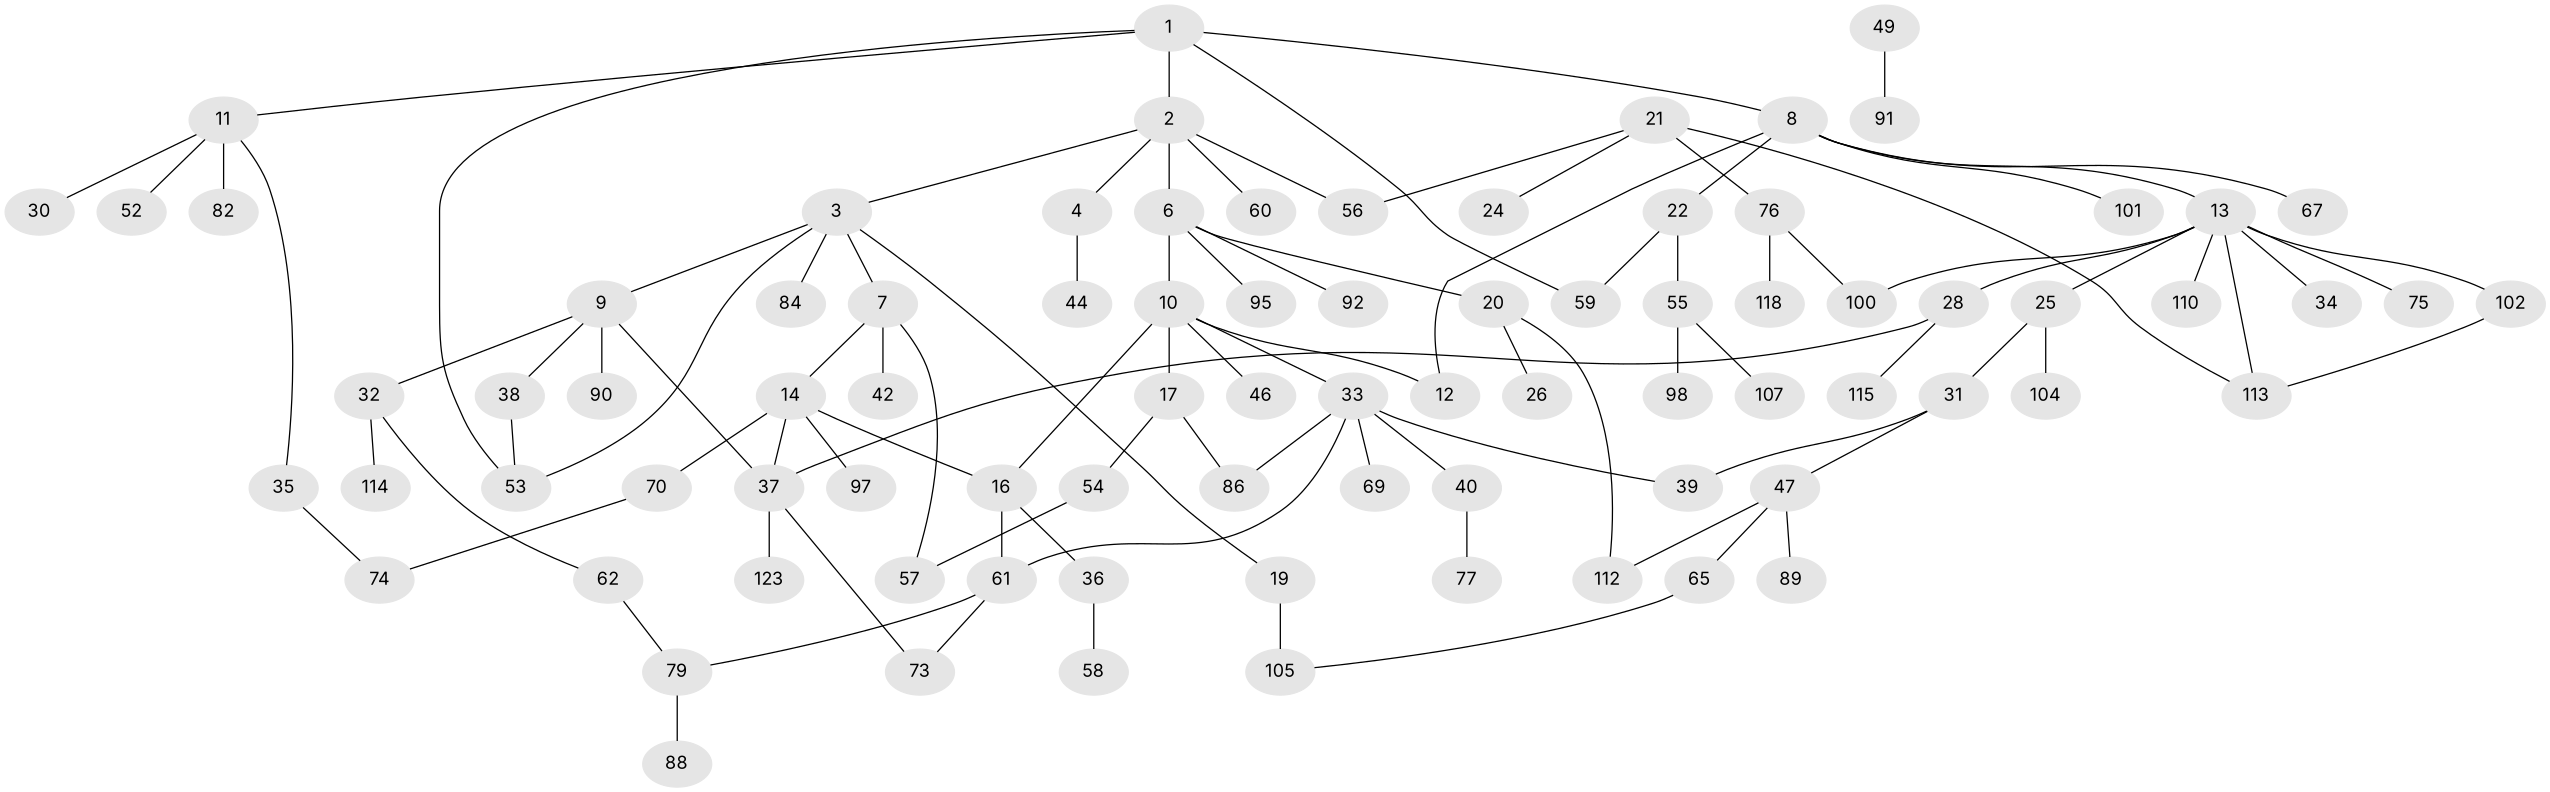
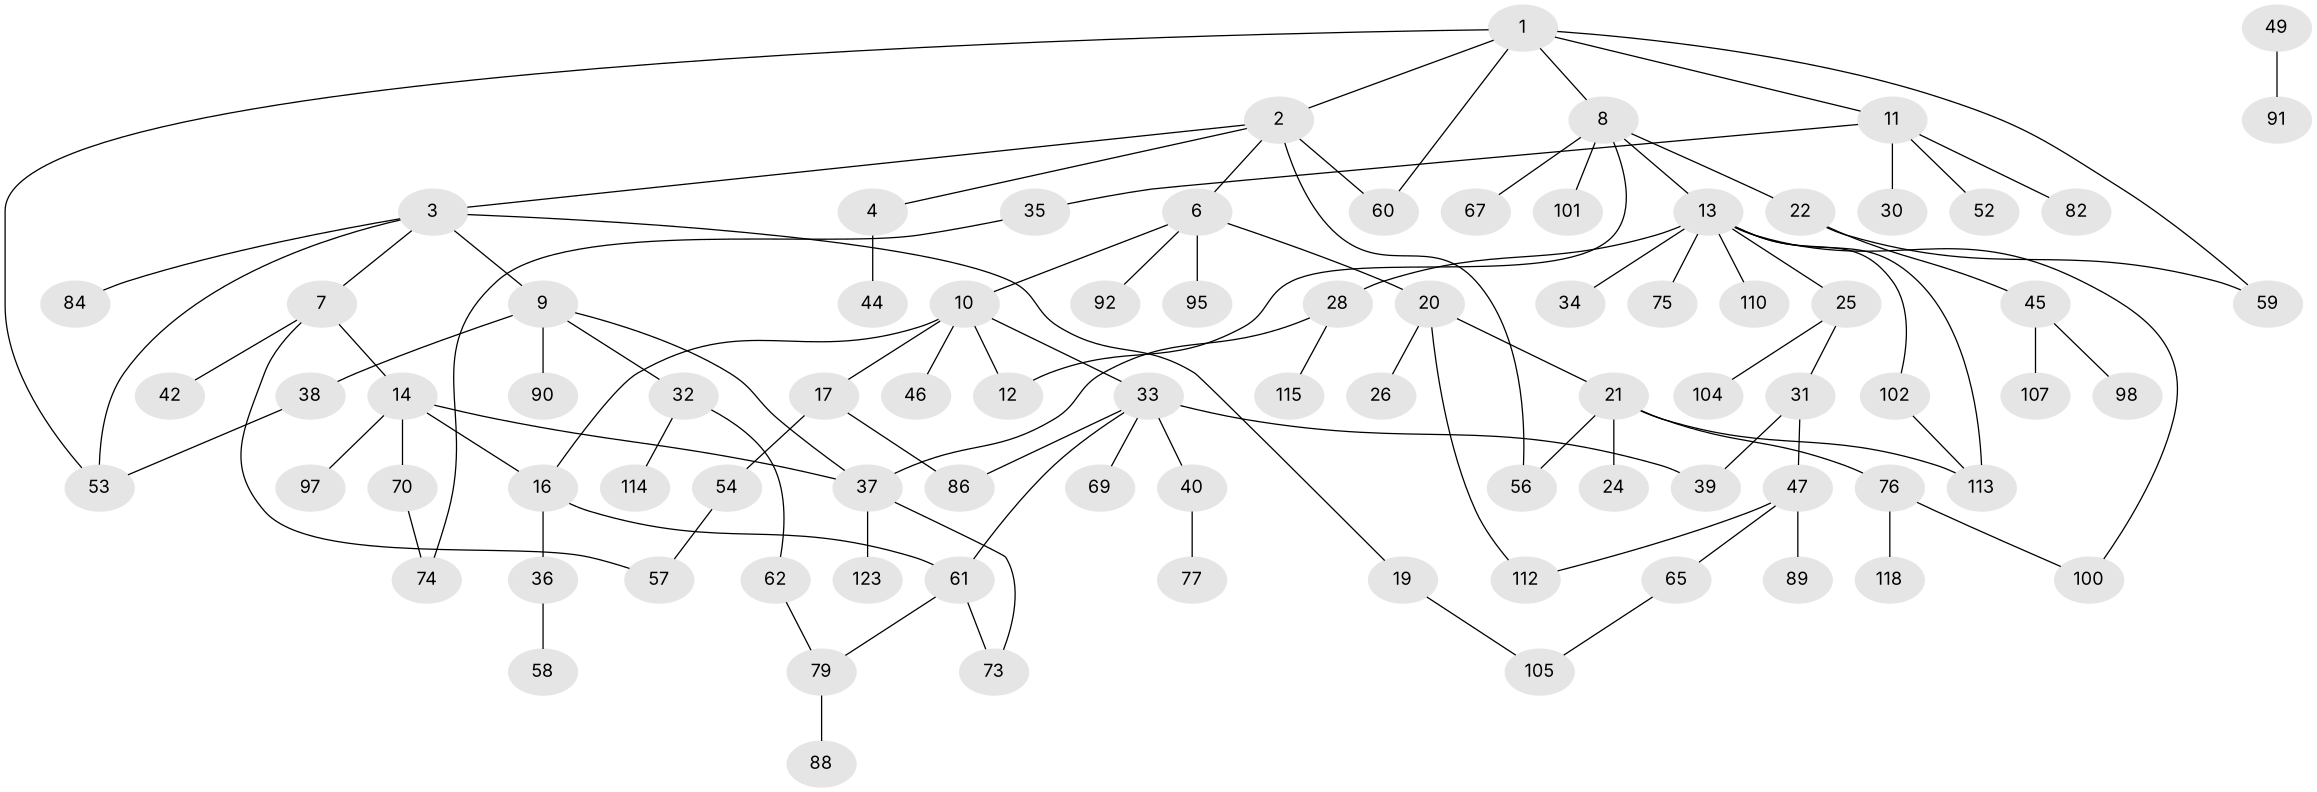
  graph {
    fontname=Inter
    node [color=gray90 fontname=Inter style=filled]
    edge [fontname=Inter]
    1 [super="+64"]
    2 [super="+5"]
    8 [super="+29"]
    11 [super="+43"]
    53 [super="+83"]
    59 [super="+119"]
    60
    3 [super="+15"]
    4
    6 [super="+55"]
    56
    12 [super="+87"]
    13 [super="+94"]
    22 [super="+50"]
    67
    101
    30
    35 [super="+72"]
    52
    82
    7
    9 [super="+68"]
    19
    84
    44 [super="+109"]
    10 [super="+23"]
    20 [super="+76"]
    92
    95
    14 [super="+18"]
    42
    57 [super="+63"]
    32 [super="+41"]
    37
    38
    90
    105
    16 [super="+81"]
    17 [super="+106"]
    33 [super="+78"]
    46
    21 [super="+27"]
    112
    26
    70
    97
    25 [super="+85"]
    28 [super="+80"]
    34
    75
    100
    102
    110
    113 [super="+116"]
-   45 [super="+93" label=55]
+   45 [super="+93"]
    49
    91
    62
    114
    73
    n61 [label=123]
    36
    61 [super="+117"]
    54
    86
    39 [super="+48"]
    40
    69
    74 [super="+108"]
    31
    104
    115 [super="+120"]
    58
    79 [super="+99"]
    24
    n76 [label=76]
    65 [super="+71"]
    118
    98
    107 [super="+111"]
    47 [super="+51"]
    89
    77 [super="+96"]
    88
    1 -- 2
    1 -- 8
    1 -- 11
    1 -- 53
    1 -- 59
+   1 -- 60
    2 -- 60
    2 -- 3
    2 -- 4
    2 -- 6
    2 -- 56
    8 -- 12
    8 -- 13
    8 -- 22
    8 -- 67
    8 -- 101
    11 -- 30
    11 -- 35
    11 -- 52
    11 -- 82
    3 -- 53
    3 -- 7
    3 -- 9
    3 -- 19
    3 -- 84
    4 -- 44 [weight=2]
    6 -- 10
    6 -- 20
    6 -- 92
    6 -- 95
    13 -- 25
    13 -- 28
    13 -- 34
    13 -- 75
    13 -- 100
    13 -- 102
    13 -- 110
    13 -- 113
    22 -- 59
    22 -- 45
    35 -- 74
    7 -- 14
    7 -- 42
    7 -- 57
    9 -- 32
    9 -- 37
    9 -- 38
    9 -- 90
    19 -- 105
    10 -- 12 [weight=2]
    10 -- 16
    10 -- 17
    10 -- 33
    10 -- 46
+   20 -- 21
    20 -- 112
    20 -- 26
    14 -- 37
    14 -- 16
    14 -- 70
    14 -- 97
    32 -- 62
    32 -- 114
    37 -- 73
    37 -- n61
    38 -- 53
    16 -- 36
    16 -- 61
    17 -- 54
    17 -- 86
    33 -- 61
    33 -- 86
    33 -- 39
    33 -- 40
    33 -- 69
    21 -- 56
    21 -- 113
    21 -- 24
    21 -- n76
    70 -- 74
    25 -- 31
    25 -- 104
    28 -- 37
    28 -- 115
    102 -- 113
    45 -- 98
    45 -- 107
    49 -- 91
    62 -- 79
    36 -- 58
    61 -- 73
    61 -- 79
    54 -- 57
    40 -- 77
    31 -- 39
    31 -- 47
    79 -- 88
    n76 -- 100
    n76 -- 118
    65 -- 105
    47 -- 112
    47 -- 65
    47 -- 89
  }
